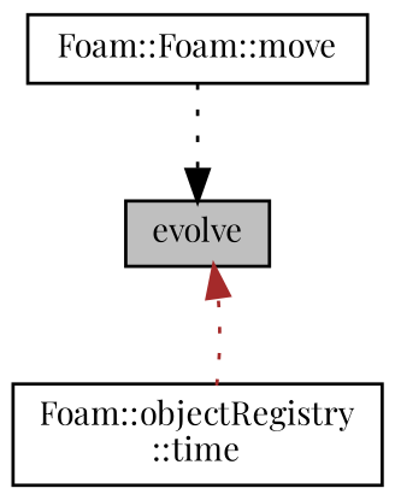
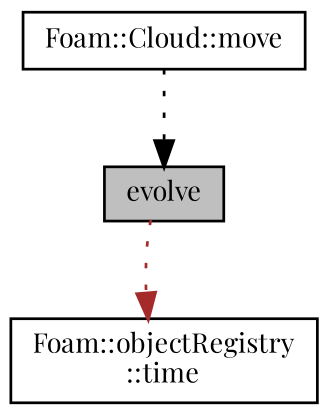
  digraph {
    fontname="Playfair Display"
    rankdir=TB
    node [color=black fontname="Playfair Display" fontsize=10 shape=record]
    edge [fontname="Playfair Display" fontsize=10 labelfontname=Helvetica labelfontsize=10 style=dotted]
    n1 [fillcolor=grey75 fontcolor=black height=0.2 label=evolve style=filled width=0.4]
    n2 [height=0.2 label="Foam::objectRegistry\l::time" width=0.4]
-   n3 [height=0.2 label="Foam::Foam::move" width=0.4]
-   n2 -> n1 [color=brown]
+   n3 [height=0.2 label="Foam::Cloud::move" width=0.4]
+   n1 -> n2 [color=brown]
    n3 -> n1 [color=black]
  }
